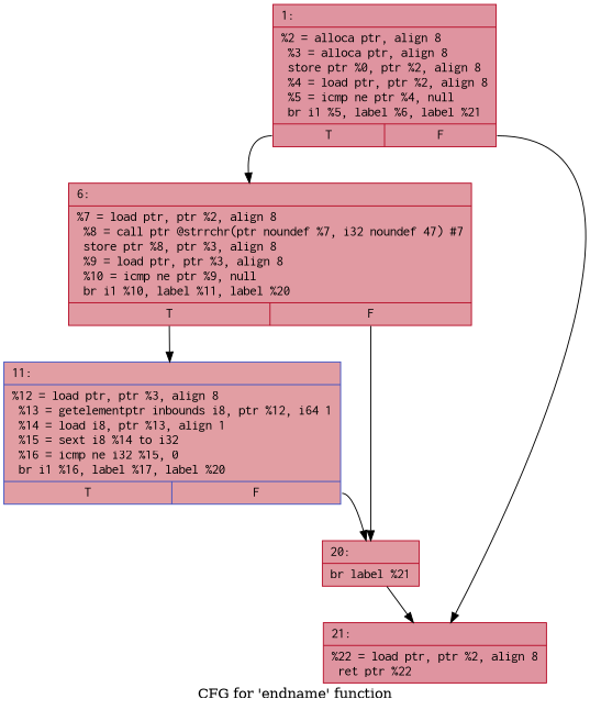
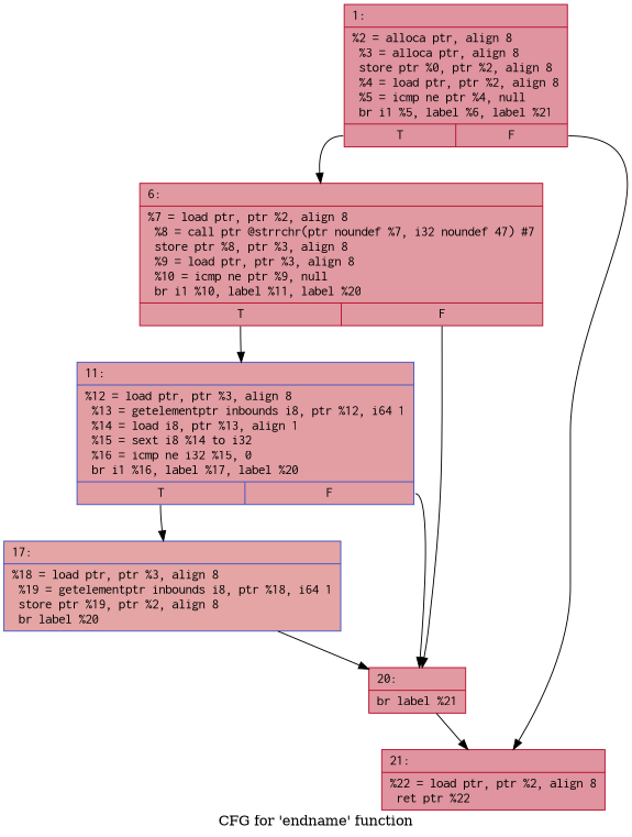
  digraph {
    label="CFG for 'endname' function"
    node [color="#b70d28ff" fillcolor="#b70d2870" fontname=Courier shape=record style=filled]
    edge [tailport=s0]
    n1 [label="{1:\l|  %2 = alloca ptr, align 8\l  %3 = alloca ptr, align 8\l  store ptr %0, ptr %2, align 8\l  %4 = load ptr, ptr %2, align 8\l  %5 = icmp ne ptr %4, null\l  br i1 %5, label %6, label %21\l|{<s0>T|<s1>F}}"]
    n2 [fillcolor="#bb1b2c70" label="{6:\l|  %7 = load ptr, ptr %2, align 8\l  %8 = call ptr @strrchr(ptr noundef %7, i32 noundef 47) #7\l  store ptr %8, ptr %3, align 8\l  %9 = load ptr, ptr %3, align 8\l  %10 = icmp ne ptr %9, null\l  br i1 %10, label %11, label %20\l|{<s0>T|<s1>F}}"]
    n3 [label="{21:\l|  %22 = load ptr, ptr %2, align 8\l  ret ptr %22\l}"]
    n4 [color="#3d50c3ff" fillcolor="#be242e70" label="{11:\l|  %12 = load ptr, ptr %3, align 8\l  %13 = getelementptr inbounds i8, ptr %12, i64 1\l  %14 = load i8, ptr %13, align 1\l  %15 = sext i8 %14 to i32\l  %16 = icmp ne i32 %15, 0\l  br i1 %16, label %17, label %20\l|{<s0>T|<s1>F}}"]
    n5 [fillcolor="#bb1b2c70" label="{20:\l|  br label %21\l}"]
+   n6 [color="#3d50c3ff" fillcolor="#c5333470" label="{17:\l|  %18 = load ptr, ptr %3, align 8\l  %19 = getelementptr inbounds i8, ptr %18, i64 1\l  store ptr %19, ptr %2, align 8\l  br label %20\l}"]
    n1 -> n2
    n1 -> n3 [tailport=s1]
    n2 -> n4
    n2 -> n5 [tailport=s1]
    n4 -> n5 [tailport=s1]
+   n4 -> n6
    n5 -> n3 [tailport=""]
+   n6 -> n5 [tailport=""]
  }
